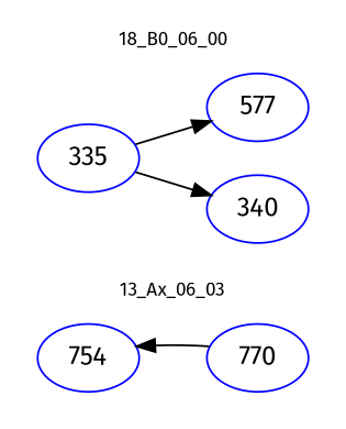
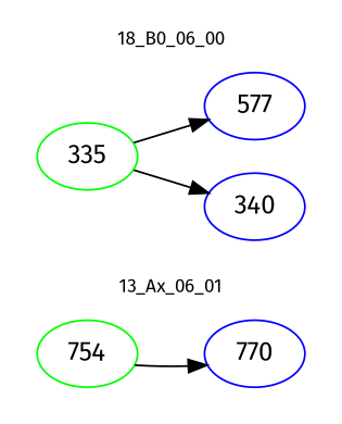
  digraph {
    fontname="Fira Sans"
    rankdir=LR
    node [color=blue fontname="Fira Sans"]
    edge [color=black fontname="Fira Sans"]
-   n1 [label=754]
+   n1 [color=green label=754]
    n2 [label=770]
-   n3 [label=335]
+   n3 [color=green label=335]
    n4 [label=340]
    n5 [label=577]
    subgraph cluster_1 {
      color=white
      fontsize=10
-     label="13_Ax_06_03"
+     label="13_Ax_06_01"
      n1
      n2
    }
    subgraph cluster_2 {
      color=white
      fontsize=10
      label="18_B0_06_00"
      n3
      n4
      n5
    }
-   n2 -> n1
+   n1 -> n2
    n3 -> n4
    n3 -> n5
  }
